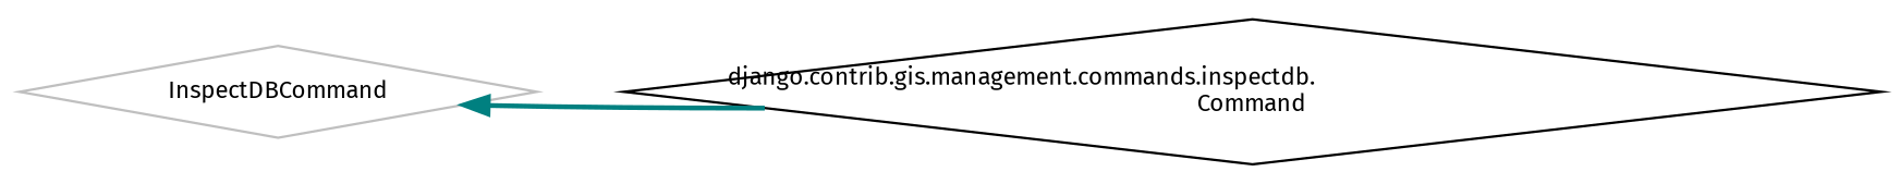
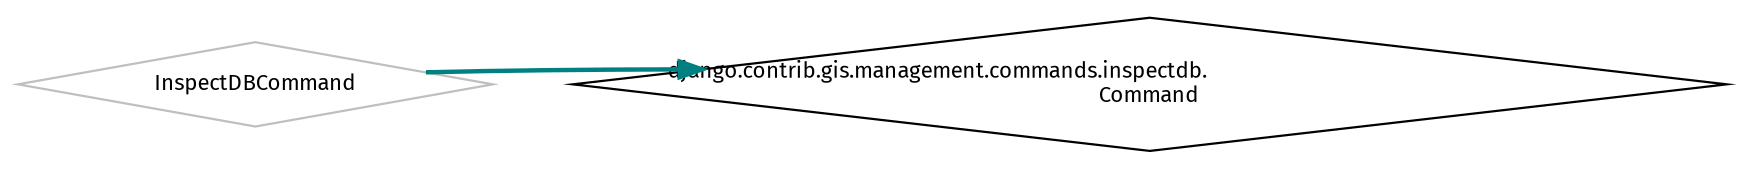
  digraph {
    rankdir=LR
    fontname="Fira Sans"
    node [fillcolor=white fontname="Fira Sans" fontsize=10 shape=diamond style=filled]
    n1 [color=grey75 height=0.2 label=InspectDBCommand width=0.4]
    n2 [color=black height=0.2 label="django.contrib.gis.management.commands.inspectdb.\lCommand" width=0.4]
-   n1 -> n2 [color=teal dir=back fontname="Fira Sans" fontsize=10 labelfontname=Helvetica labelfontsize=10 style=bold]
+   n2 -> n1 [color=teal dir=back fontname="Fira Sans" fontsize=10 labelfontname=Helvetica labelfontsize=10 style=bold]
  }
